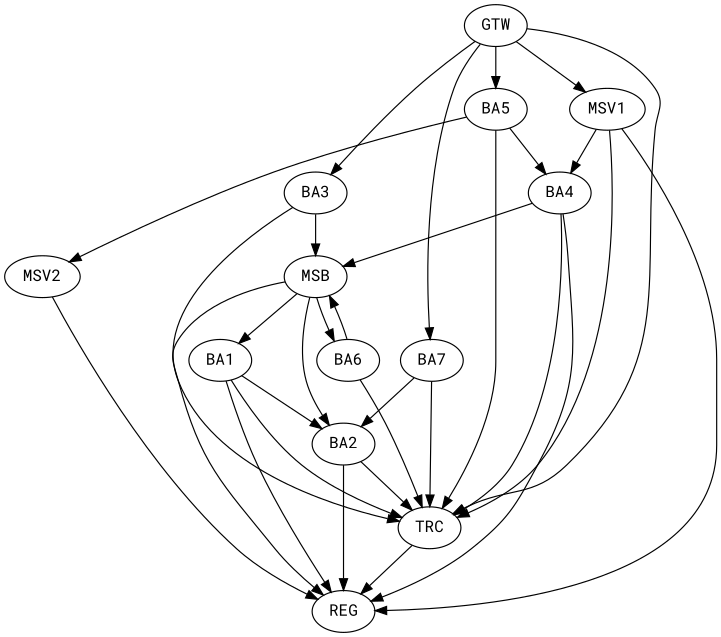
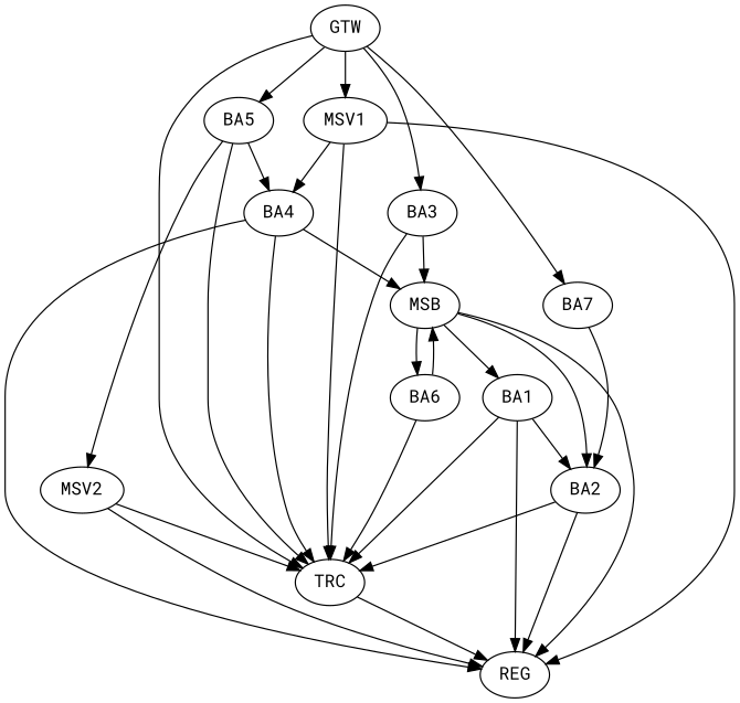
  strict digraph {
    fontname="Roboto Mono"
    node [fontname="Roboto Mono"]
    edge [fontname="Roboto Mono"]
    n1 [label=BA1]
    n2 [label=BA2]
    n3 [label=REG]
    n4 [label=TRC]
    n5 [label=BA3]
    n6 [label=MSB]
    n7 [label=BA6]
    n8 [label=BA4]
    n9 [label=BA5]
    n10 [label=MSV2]
    n11 [label=BA7]
    n12 [label=GTW]
    n13 [label=MSV1]
    n1 -> n2
    n1 -> n3
    n1 -> n4
    n2 -> n3
    n2 -> n4
    n4 -> n3
    n5 -> n4
    n5 -> n6
    n6 -> n1
    n6 -> n2
    n6 -> n3
    n6 -> n7
    n7 -> n4
    n7 -> n6
    n8 -> n3
    n8 -> n4
    n8 -> n6
    n9 -> n4
    n9 -> n8
    n9 -> n10
    n10 -> n3
    n11 -> n2
-   n11 -> n4
+   n10 -> n4
    n12 -> n4
    n12 -> n5
    n12 -> n9
    n12 -> n11
    n12 -> n13
    n13 -> n3
    n13 -> n4
    n13 -> n8
  }
